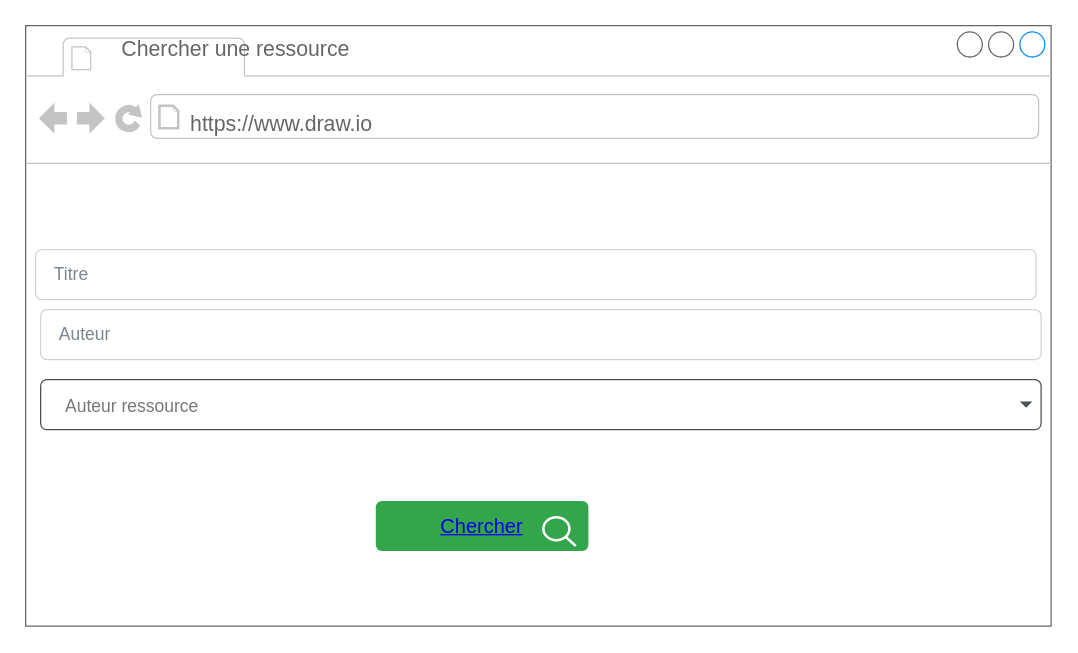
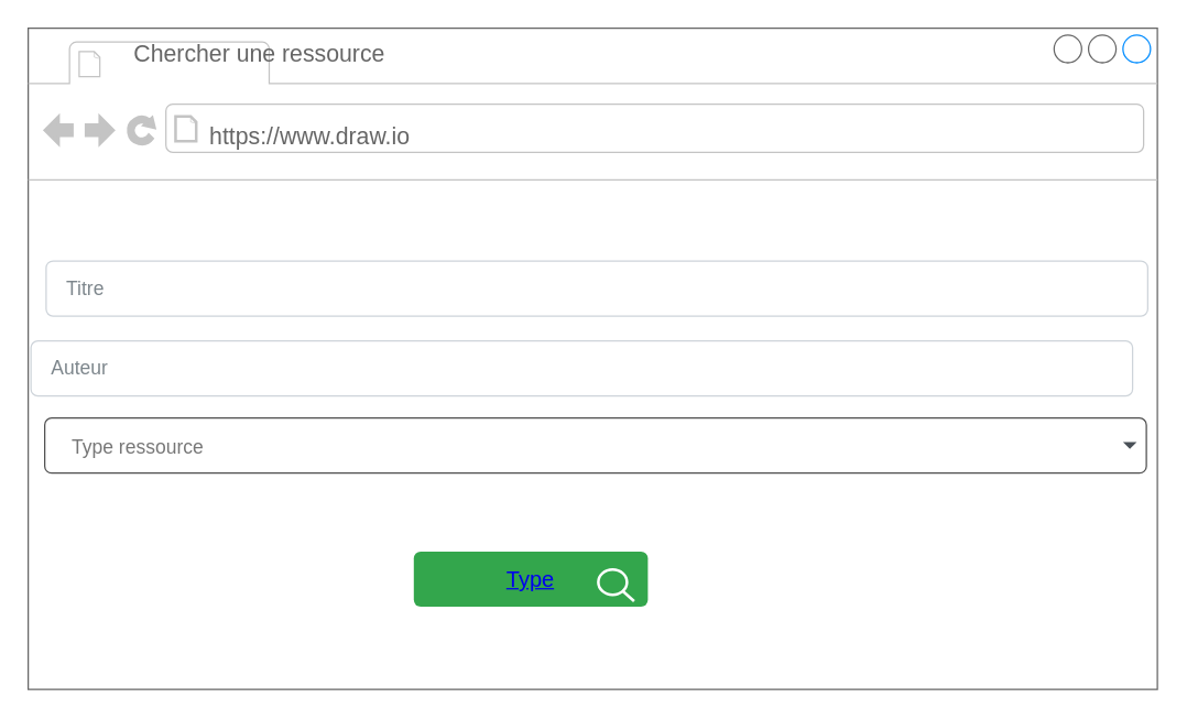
  <mxCell id="0" />
  <mxCell id="1" parent="0" />
  <mxCell id="2" value="" style="strokeWidth=1;shadow=0;dashed=0;align=center;html=1;shape=mxgraph.mockup.containers.browserWindow;rSize=0;strokeColor=#666666;strokeColor2=#008cff;strokeColor3=#c4c4c4;mainText=,;recursiveResize=0;" vertex="1" parent="1"><mxGeometry y="20" width="820" height="480" as="geometry" x="20" /></mxCell>
  <mxCell id="3" value="Chercher une ressource" style="strokeWidth=1;shadow=0;dashed=0;align=center;html=1;shape=mxgraph.mockup.containers.anchor;fontSize=17;fontColor=#666666;align=left;" vertex="1" parent="2"><mxGeometry x="75" y="7" width="110" height="26" as="geometry" /></mxCell>
  <mxCell id="4" value="https://www.draw.io" style="strokeWidth=1;shadow=0;dashed=0;align=center;html=1;shape=mxgraph.mockup.containers.anchor;rSize=0;fontSize=17;fontColor=#666666;align=left;" vertex="1" parent="2"><mxGeometry x="130" y="60" width="250" height="40" as="geometry" /></mxCell>
- <mxCell id="5" value="&lt;a href=&quot;data:page/id,xrUA95H6zkeY6qnitXHd&quot;&gt;Chercher&lt;/a&gt;" style="html=1;shadow=0;dashed=0;shape=mxgraph.bootstrap.rrect;rSize=5;strokeColor=none;strokeWidth=1;fillColor=#33A64C;fontColor=#FFFFFF;whiteSpace=wrap;align=center;verticalAlign=middle;spacingLeft=0;fontStyle=0;fontSize=16;spacing=5;" vertex="1" parent="2"><mxGeometry x="280" y="380" width="170" height="40" as="geometry" /></mxCell>
- <mxCell id="6" value="&lt;font style=&quot;font-size: 14px&quot;&gt;Auteur ressource&lt;/font&gt;" style="html=1;shadow=0;dashed=0;shape=mxgraph.bootstrap.rrect;rSize=5;strokeColor=#505050;strokeWidth=1;fillColor=#ffffff;fontColor=#777777;whiteSpace=wrap;align=left;verticalAlign=middle;fontStyle=0;fontSize=18;spacing=20;" vertex="1" parent="1"><mxGeometry x="32" y="303" width="800" height="40" as="geometry" /></mxCell>
+ <mxCell id="5" value="&lt;a href=&quot;data:page/id,xrUA95H6zkeY6qnitXHd&quot;&gt;Type&lt;/a&gt;" style="html=1;shadow=0;dashed=0;shape=mxgraph.bootstrap.rrect;rSize=5;strokeColor=none;strokeWidth=1;fillColor=#33A64C;fontColor=#FFFFFF;whiteSpace=wrap;align=center;verticalAlign=middle;spacingLeft=0;fontStyle=0;fontSize=16;spacing=5;" vertex="1" parent="2"><mxGeometry x="280" y="380" width="170" height="40" as="geometry" /></mxCell>
+ <mxCell id="6" value="&lt;font style=&quot;font-size: 14px&quot;&gt;Type ressource&lt;/font&gt;" style="html=1;shadow=0;dashed=0;shape=mxgraph.bootstrap.rrect;rSize=5;strokeColor=#505050;strokeWidth=1;fillColor=#ffffff;fontColor=#777777;whiteSpace=wrap;align=left;verticalAlign=middle;fontStyle=0;fontSize=18;spacing=20;" vertex="1" parent="1"><mxGeometry x="32" y="303" width="800" height="40" as="geometry" /></mxCell>
  <mxCell id="7" value="" style="shape=triangle;direction=south;fillColor=#495057;strokeColor=none;perimeter=none;" vertex="1" parent="6"><mxGeometry x="1" y="0.5" width="10" height="5" relative="1" as="geometry"><mxPoint x="-17" y="-2.5" as="offset" /></mxGeometry></mxCell>
- <mxCell id="8" value="Titre" style="html=1;shadow=0;dashed=0;shape=mxgraph.bootstrap.rrect;rSize=5;strokeColor=#CED4DA;html=1;whiteSpace=wrap;fillColor=#FFFFFF;fontColor=#7D868C;align=left;spacingLeft=0;spacing=15;fontSize=14;" vertex="1" parent="1"><mxGeometry x="28" y="199" width="800" height="40" as="geometry" /></mxCell>
- <mxCell id="9" value="Auteur" style="html=1;shadow=0;dashed=0;shape=mxgraph.bootstrap.rrect;rSize=5;strokeColor=#CED4DA;html=1;whiteSpace=wrap;fillColor=#FFFFFF;fontColor=#7D868C;align=left;spacingLeft=0;spacing=15;fontSize=14;" vertex="1" parent="1"><mxGeometry x="32" y="247" width="800" height="40" as="geometry" /></mxCell>
+ <mxCell id="8" value="Titre" style="html=1;shadow=0;dashed=0;shape=mxgraph.bootstrap.rrect;rSize=5;strokeColor=#CED4DA;html=1;whiteSpace=wrap;fillColor=#FFFFFF;fontColor=#7D868C;align=left;spacingLeft=0;spacing=15;fontSize=14;" vertex="1" parent="1"><mxGeometry x="33" y="189" width="800" height="40" as="geometry" /></mxCell>
+ <mxCell id="9" value="Auteur" style="html=1;shadow=0;dashed=0;shape=mxgraph.bootstrap.rrect;rSize=5;strokeColor=#CED4DA;html=1;whiteSpace=wrap;fillColor=#FFFFFF;fontColor=#7D868C;align=left;spacingLeft=0;spacing=15;fontSize=14;" vertex="1" parent="1"><mxGeometry x="22" y="247" width="800" height="40" as="geometry" /></mxCell>
  <mxCell id="10" value="" style="html=1;verticalLabelPosition=bottom;align=center;labelBackgroundColor=#ffffff;verticalAlign=top;strokeWidth=2;strokeColor=#FFFFFF;shadow=0;dashed=0;shape=mxgraph.ios7.icons.looking_glass;fillColor=#33A64C;" vertex="1" parent="1"><mxGeometry x="434" y="413" width="26" height="23" as="geometry" /></mxCell>
